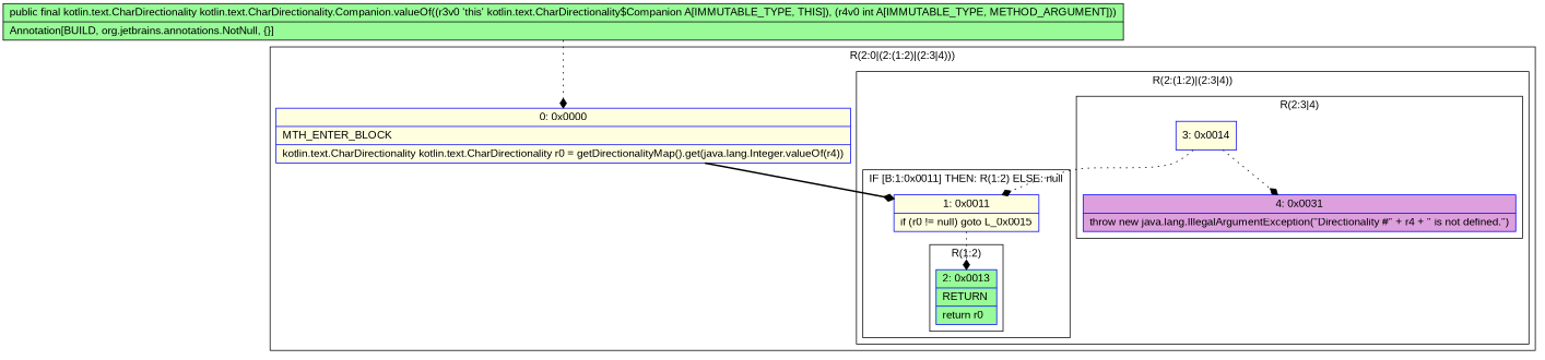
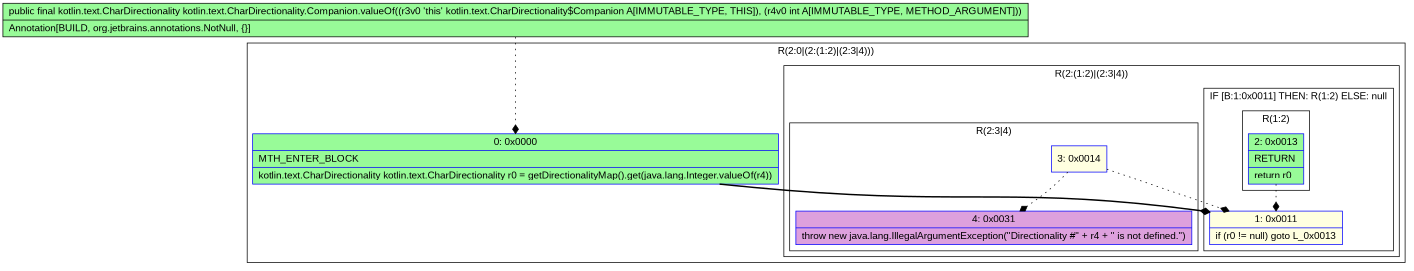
  digraph {
    fontname="Liberation Sans"
    node [color=blue fillcolor=lightyellow fontname="Liberation Sans" shape=record style=filled]
    edge [arrowhead=diamond fontname="Liberation Sans" style=dotted]
    n1 [fillcolor=palegreen label="{2\:\ 0x0013|RETURN\l|return r0\l}"]
-   n2 [label="{1\:\ 0x0011|if (r0 != null) goto L_0x0015\l}"]
+   n2 [label="{1\:\ 0x0011|if (r0 != null) goto L_0x0013\l}"]
    n3 [label="{3\:\ 0x0014}"]
    n4 [fillcolor=plum label="{4\:\ 0x0031|throw new java.lang.IllegalArgumentException(\"Directionality #\" + r4 + \" is not defined.\")\l}"]
-   n5 [label="{0\:\ 0x0000|MTH_ENTER_BLOCK\l|kotlin.text.CharDirectionality kotlin.text.CharDirectionality r0 = getDirectionalityMap().get(java.lang.Integer.valueOf(r4))\l}"]
+   n5 [fillcolor=palegreen label="{0\:\ 0x0000|MTH_ENTER_BLOCK\l|kotlin.text.CharDirectionality kotlin.text.CharDirectionality r0 = getDirectionalityMap().get(java.lang.Integer.valueOf(r4))\l}"]
    n6 [fillcolor=palegreen label="{public final kotlin.text.CharDirectionality kotlin.text.CharDirectionality.Companion.valueOf((r3v0 'this' kotlin.text.CharDirectionality$Companion A[IMMUTABLE_TYPE, THIS]), (r4v0 int A[IMMUTABLE_TYPE, METHOD_ARGUMENT]))  | Annotation[BUILD, org.jetbrains.annotations.NotNull, \{\}]\l}" color=""]
    subgraph cluster_1 {
      label="R(2:0|(2:(1:2)|(2:3|4)))"
      n5
      subgraph cluster_2 {
        label="R(2:(1:2)|(2:3|4))"
        subgraph cluster_3 {
          label="IF [B:1:0x0011] THEN: R(1:2) ELSE: null"
          n2
          subgraph cluster_4 {
            label="R(1:2)"
            n1
          }
        }
        subgraph cluster_5 {
          label="R(2:3|4)"
          n3
          n4
        }
      }
    }
-   n2 -> n1
+   n1 -> n2
    n3 -> n2
    n3 -> n4
    n5 -> n2 [style=bold]
    n6 -> n5
  }
